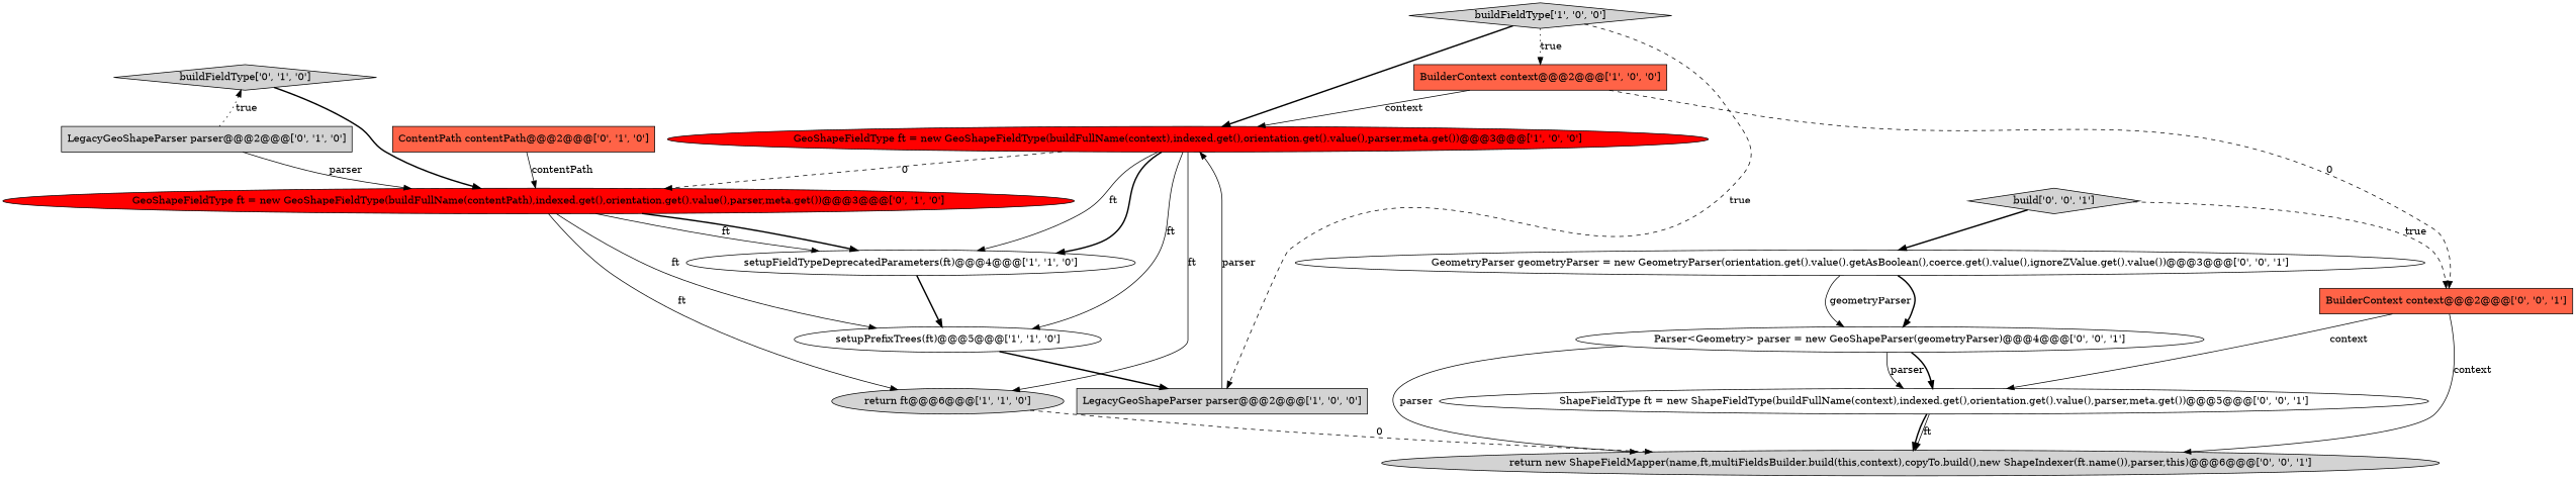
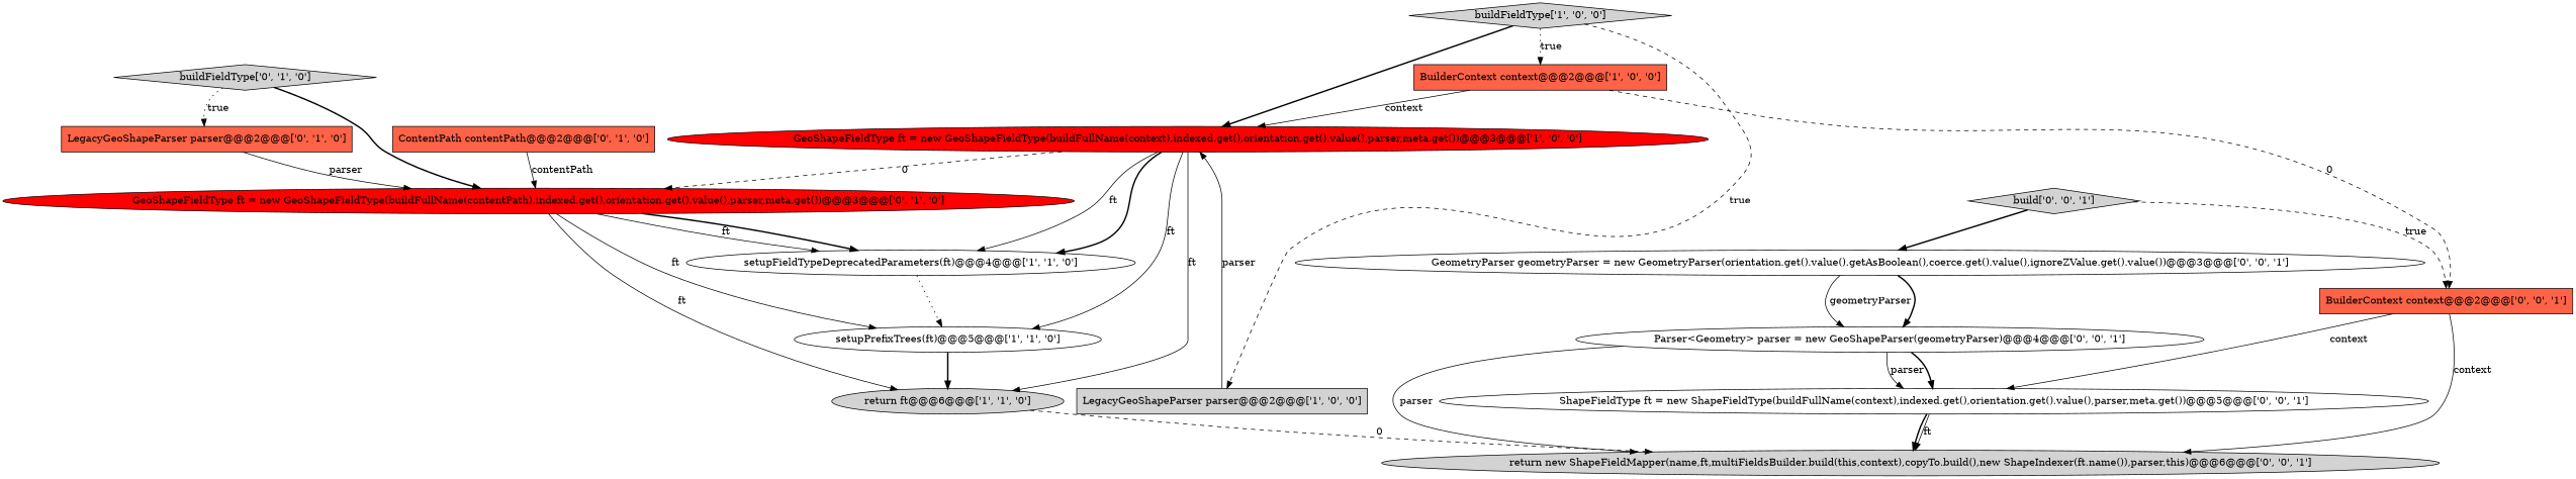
  digraph {
    node [fillcolor=lightgray shape=ellipse style=filled]
    edge [style=solid]
    n1 [fillcolor=red label="GeoShapeFieldType ft = new GeoShapeFieldType(buildFullName(context),indexed.get(),orientation.get().value(),parser,meta.get())@@@3@@@['1', '0', '0']"]
    n2 [fillcolor=white label="setupPrefixTrees(ft)@@@5@@@['1', '1', '0']"]
    n3 [label="return ft@@@6@@@['1', '1', '0']"]
    n4 [fillcolor=white label="setupFieldTypeDeprecatedParameters(ft)@@@4@@@['1', '1', '0']"]
    n5 [fillcolor=red label="GeoShapeFieldType ft = new GeoShapeFieldType(buildFullName(contentPath),indexed.get(),orientation.get().value(),parser,meta.get())@@@3@@@['0', '1', '0']"]
    n6 [label="return new ShapeFieldMapper(name,ft,multiFieldsBuilder.build(this,context),copyTo.build(),new ShapeIndexer(ft.name()),parser,this)@@@6@@@['0', '0', '1']"]
    n7 [label="buildFieldType['1', '0', '0']" shape=diamond]
    n8 [label="LegacyGeoShapeParser parser@@@2@@@['1', '0', '0']" shape=box]
    n9 [fillcolor=tomato label="BuilderContext context@@@2@@@['1', '0', '0']" shape=box]
    n10 [fillcolor=tomato label="BuilderContext context@@@2@@@['0', '0', '1']" shape=box]
    n11 [label="buildFieldType['0', '1', '0']" shape=diamond]
-   n12 [label="LegacyGeoShapeParser parser@@@2@@@['0', '1', '0']" shape=box]
+   n12 [fillcolor=tomato label="LegacyGeoShapeParser parser@@@2@@@['0', '1', '0']" shape=box]
    n13 [fillcolor=tomato label="ContentPath contentPath@@@2@@@['0', '1', '0']" shape=box]
    n14 [fillcolor=white label="ShapeFieldType ft = new ShapeFieldType(buildFullName(context),indexed.get(),orientation.get().value(),parser,meta.get())@@@5@@@['0', '0', '1']"]
    n15 [label="build['0', '0', '1']" shape=diamond]
    n16 [fillcolor=white label="GeometryParser geometryParser = new GeometryParser(orientation.get().value().getAsBoolean(),coerce.get().value(),ignoreZValue.get().value())@@@3@@@['0', '0', '1']"]
    n17 [fillcolor=white label="Parser<Geometry> parser = new GeoShapeParser(geometryParser)@@@4@@@['0', '0', '1']"]
    n1 -> n2 [label=ft]
    n1 -> n3 [label=ft]
    n1 -> n4 [style=bold]
    n1 -> n4 [label=ft]
    n1 -> n5 [label=0 style=dashed]
-   n2 -> n8 [style=bold]
+   n2 -> n3 [style=bold]
    n3 -> n6 [label=0 style=dashed]
-   n4 -> n2 [style=bold]
+   n4 -> n2 [style=dotted]
    n5 -> n2 [label=ft]
    n5 -> n3 [label=ft]
    n5 -> n4 [style=bold]
    n5 -> n4 [label=ft]
    n7 -> n1 [style=bold]
    n7 -> n8 [label=true style=dashed]
    n7 -> n9 [label=true style=dotted]
    n8 -> n1 [label=parser]
    n9 -> n1 [label=context]
    n9 -> n10 [label=0 style=dashed]
    n10 -> n6 [label=context]
    n10 -> n14 [label=context]
    n11 -> n5 [style=bold]
-   n12 -> n11 [label=true style=dotted]
+   n11 -> n12 [label=true style=dotted]
    n12 -> n5 [label=parser]
    n13 -> n5 [label=contentPath]
    n14 -> n6 [label=ft]
    n14 -> n6 [style=bold]
    n15 -> n10 [label=true style=dashed]
    n15 -> n16 [style=bold]
    n16 -> n17 [label=geometryParser]
    n16 -> n17 [style=bold]
    n17 -> n6 [label=parser]
    n17 -> n14 [label=parser]
    n17 -> n14 [style=bold]
  }
